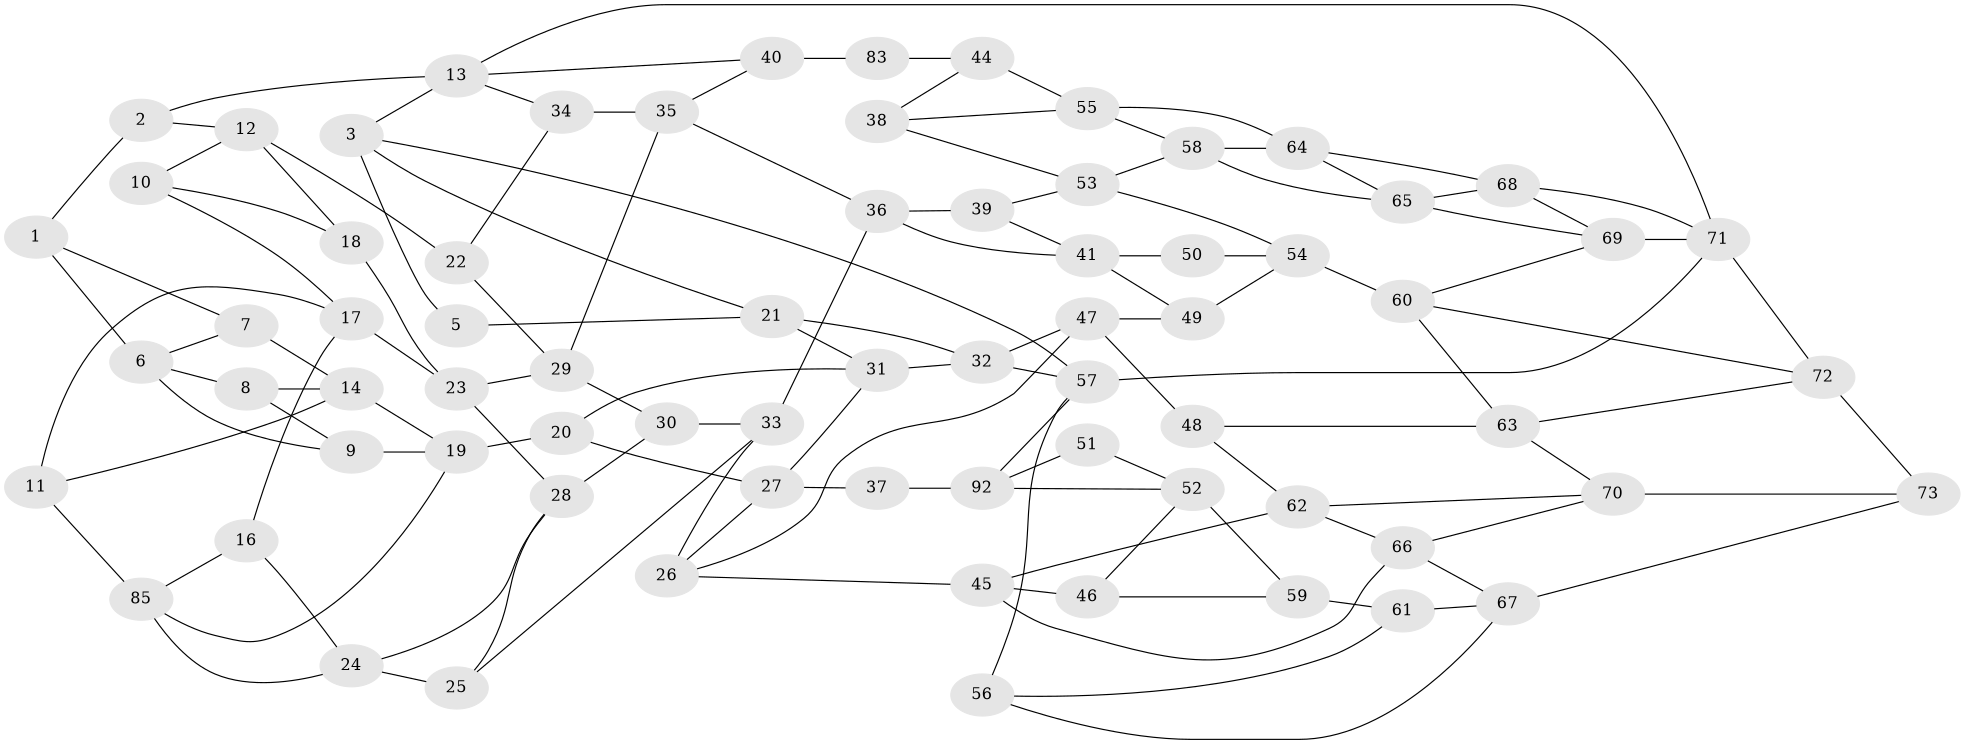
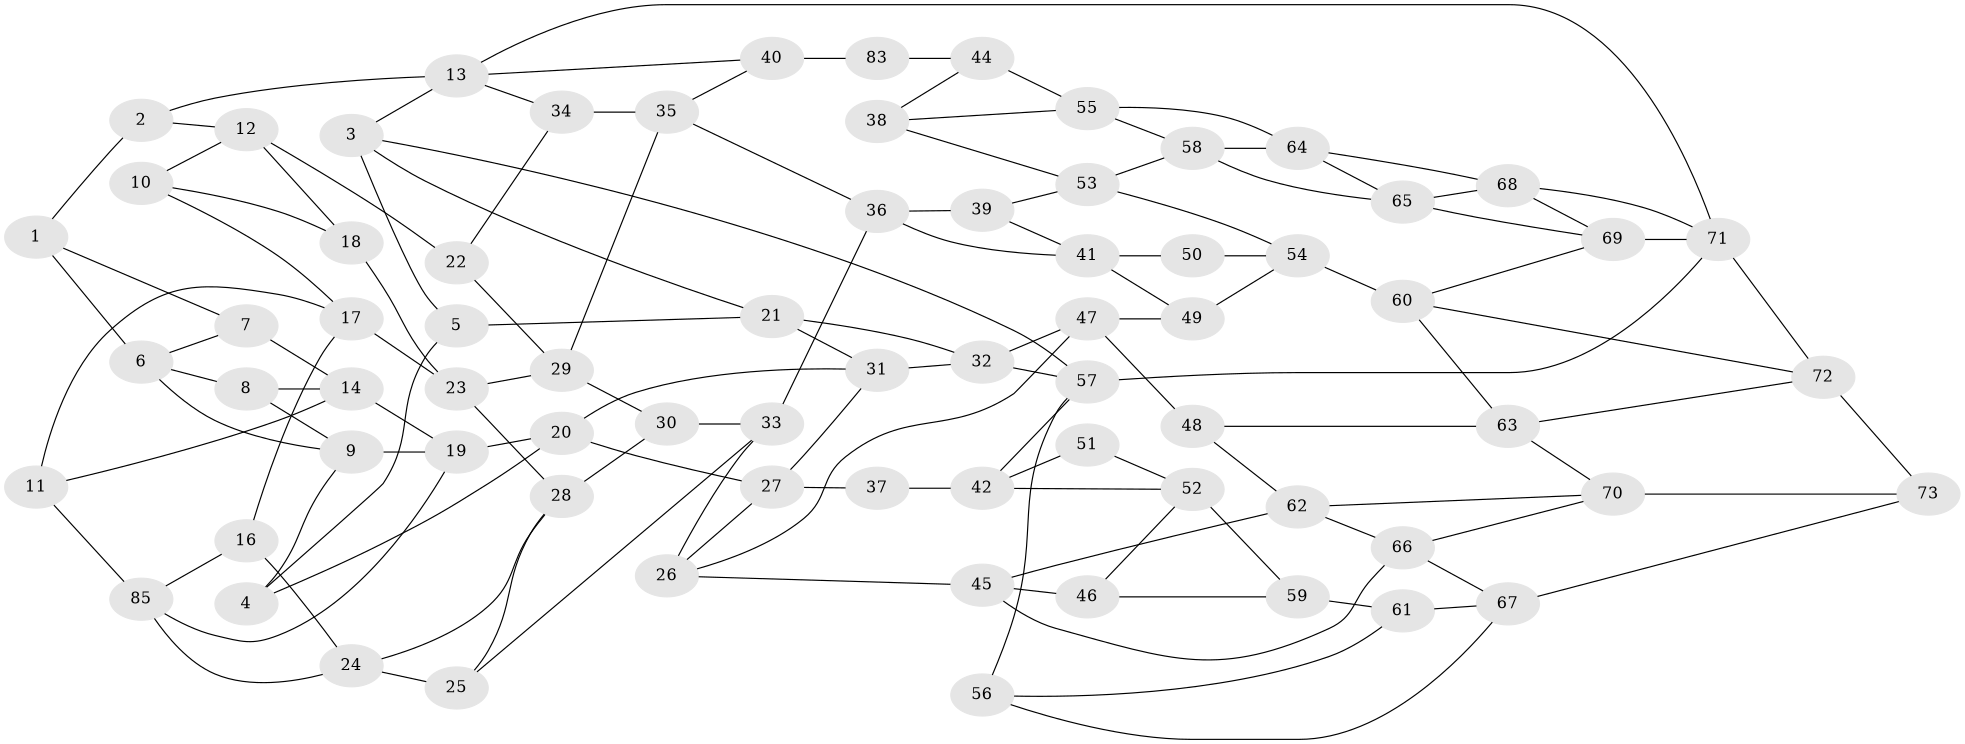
  graph {
    rankdir=LR
    node [color=gray90 style=filled]
    edge [weight=1.0]
    1
    2
    6
    7
    12
    13
    9
    8
    14
    18
    22
    34
    40
    71
    3
    5
    21
    57
    31
    32
+   4
    20
    19
    27
    10
    17
    23
    11
    n29 [label=85]
    16
    24
    29
    35
    n34 [label=83]
    72
    28
    25
    37
    47
    30
    33
    36
    26
    45
    46
    62
    66
    49
    48
-   42 [label=92]
+   42
    39
    41
    53
    50
    51
    52
    38
    44
    55
    54
    58
    64
    59
    70
    67
    61
    63
    60
    65
    69
    68
    56
    73
    1 -- 2
    1 -- 6
    1 -- 7
    2 -- 12
    2 -- 13
    6 -- 7
    6 -- 9
    6 -- 8
    7 -- 14
    12 -- 18
    12 -- 22
    13 -- 34
    13 -- 40
    13 -- 71
    9 -- 19
    8 -- 9
    8 -- 14
    14 -- 19
    18 -- 23
    22 -- 34 [weight=2.0]
    22 -- 29
    34 -- 35
    40 -- n34 [weight=2.0]
    71 -- 72
    3 -- 13
    3 -- 5
    3 -- 21
    3 -- 57
    5 -- 21
    21 -- 31
    21 -- 32
    57 -- 71
    31 -- 32
    32 -- 57
    32 -- 47
+   4 -- 9
+   4 -- 5
+   4 -- 20
    20 -- 31
    20 -- 27
    19 -- 20
    27 -- 31
    27 -- 37
    10 -- 12
    10 -- 18 [weight=2.0]
    10 -- 17
    17 -- 23
    23 -- 29
    23 -- 28
    11 -- 14
    11 -- 17
    11 -- n29
    n29 -- 19
    n29 -- 16
    n29 -- 24
    16 -- 17
    16 -- 24
    24 -- 28
    24 -- 25
    29 -- 35
    29 -- 30
    35 -- 40
    35 -- 36
    n34 -- 44 [weight=2.0]
    72 -- 73
    28 -- 30
    25 -- 28
    25 -- 33
    37 -- 42 [weight=2.0]
    47 -- 49 [weight=2.0]
    47 -- 48
    30 -- 33
    33 -- 36
    36 -- 39
    36 -- 41
    26 -- 27
    26 -- 47
    26 -- 33
    26 -- 45
    45 -- 46
    45 -- 62
    45 -- 66
    46 -- 52
    46 -- 59
    62 -- 66
    62 -- 70
    66 -- 70
    66 -- 67
    49 -- 54
    48 -- 62
    48 -- 63
    42 -- 57
    42 -- 51 [weight=2.0]
    42 -- 52
    39 -- 41
    39 -- 53
    41 -- 49
    41 -- 50
    53 -- 54
    53 -- 58
    50 -- 54 [weight=2.0]
    51 -- 52
    52 -- 59
    38 -- 53
    38 -- 44
    38 -- 55
    44 -- 55
    55 -- 58
    55 -- 64
    54 -- 60
    58 -- 64
    58 -- 65
    64 -- 65
    64 -- 68
    59 -- 61
    70 -- 73
    67 -- 73
    61 -- 67
    63 -- 72
    63 -- 70
    60 -- 72
    60 -- 63
    60 -- 69
    65 -- 69
    65 -- 68
    69 -- 71
    68 -- 71
    68 -- 69
    56 -- 57
    56 -- 67
    56 -- 61
  }
